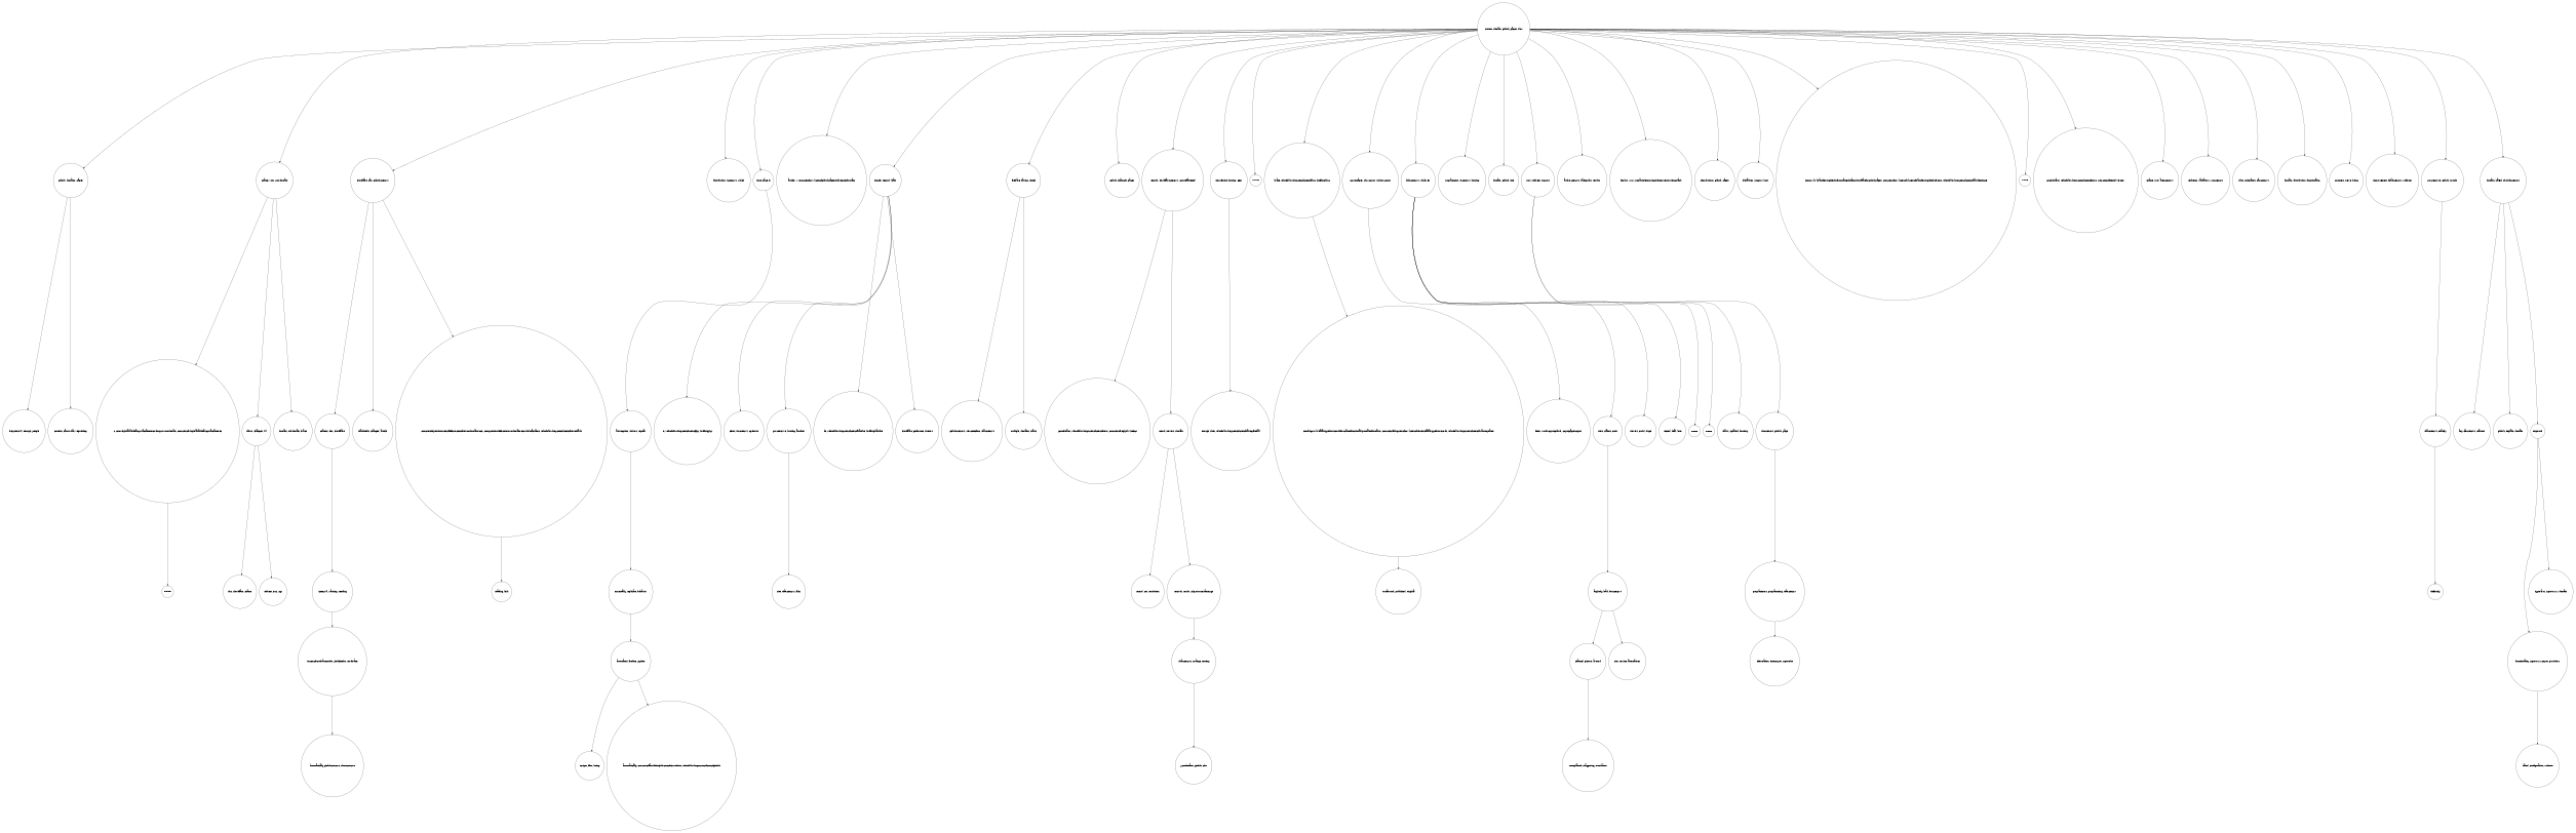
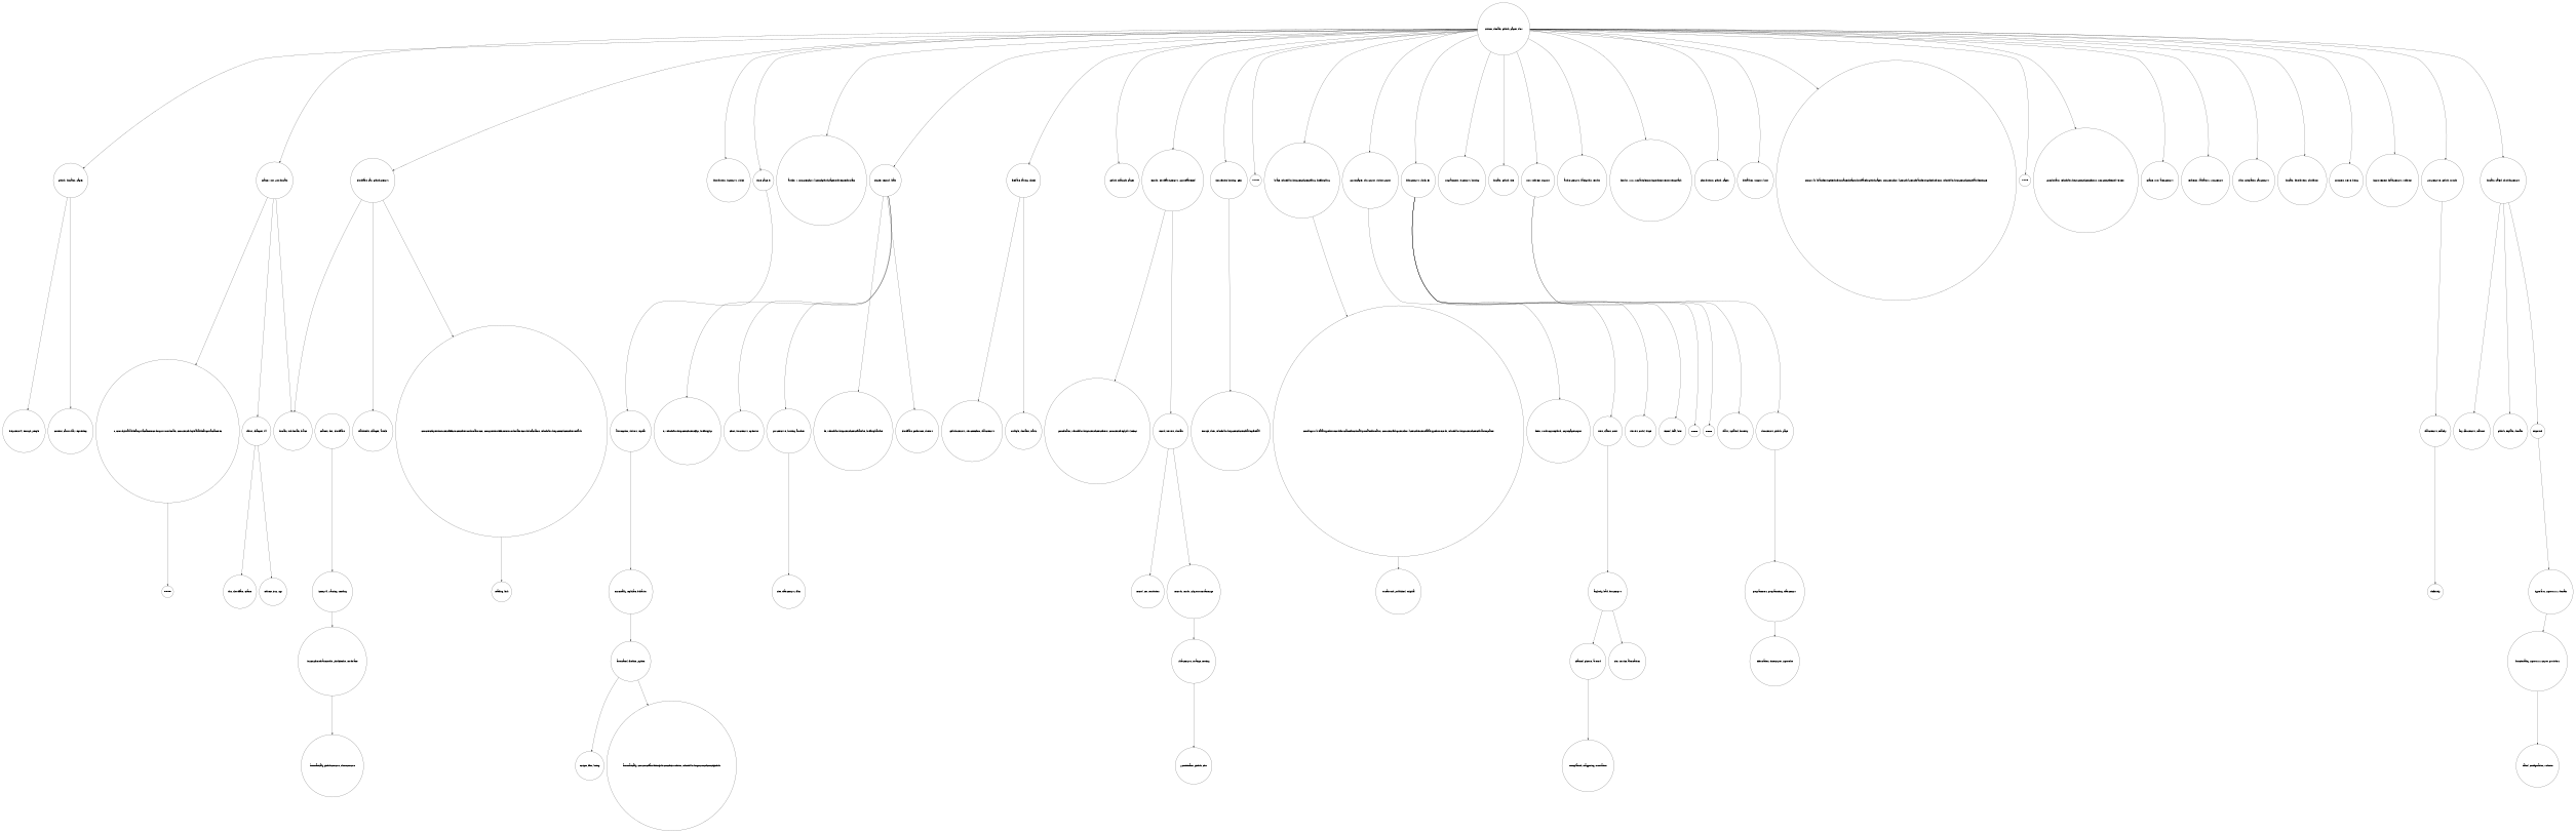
  digraph {
    node [shape=circle]
    n1 [label="they&#x27ll, enough, people"]
    n2 [label="content, can—what, requesting"]
    n3 [label="github, domains, pages"]
    n4 [label=NONE]
    n5 [label="0, comwhyitsabadideatoputacnamerecordonyourrootdomain, com&#x2fwhyitsabadideatoputacnamerec"]
    n6 [label="dns, cloudflare, cname"]
    n7 [label="redirect, 302, &gt"]
    n8 [label="didn’t, changes, i’ll"]
    n9 [label="domain, subdomain, brace"]
    n10 [label="cname, root, yourdomain"]
    n11 [label="automatically, github&#x27s, there&#x27s"]
    n12 [label="io&#x2fzerobranestudio, pkulchenko, zerobrane"]
    n13 [label="i&#x27ll, warning, sending"]
    n14 [label="cnames, dns, cloudflare"]
    n15 [label="thanksedit, changes, article"]
    n16 [label="reading, link"]
    n17 [label="com&#x2fquestions&#x2f55528&#x2fsetrootdomainrecor, comquestions55528setrootdomainrecordtobeacname, relnofollowhttp&#x2f&#x2fserverfault"]
    n18 [label="cloudflare, can, github&#x27s"]
    n19 [label="distribution, it&#x27s, which"]
    n20 [label="essentially, replicate, behavior"]
    n21 [label="automated, fiveline, python"]
    n22 [label="assumption, visitors, repeat"]
    n23 [label="time, page, 5"]
    n24 [label="article, 1, com&#x2f2014&#x2fgithubpagesredirectperformanc"]
    n25 [label="io, relnofollowhttp&#x2f&#x2fjbp, hrefhttpjbp"]
    n26 [label="65ms, isn&#x27t, optimize"]
    n27 [label="scripts, files, being"]
    n28 [label="automatically, com&#x2flaurilehmijoki&#x2fs3_website, relnofollowhttps&#x2f&#x2fgithub"]
    n29 [label="site, that&#x27s, files"]
    n30 [label="you&#x27re, hosting, another"]
    n31 [label="de, relnofollowhttp&#x2f&#x2fbastibe, hrefhttpbastibe"]
    n32 [label="cloudflare, performer, doesn’t"]
    n33 [label="simple, second, loads"]
    n34 [label="github&#x27s, $50&#x2fmo, that&#x27s"]
    n35 [label="multiple, domains, static"]
    n36 [label="firebase, having, check"]
    n37 [label="github, example, pages"]
    n38 [label="ycombinator, relnofollowhttps&#x2f&#x2fnews, com&#x2freplyid7738362"]
    n39 [label="record, set, resolution"]
    n40 [label="ycombinator, github, cdn"]
    n41 [label="what&#x27s, strange, setting"]
    n42 [label="records, result, &ltyourusername&gt"]
    n43 [label="record, servers, domain"]
    n44 [label="records, cloudflare&#x27s, &quotflattened"]
    n45 [label="enough, then, relnofollowhttp&#x2f&#x2fdaringfireball"]
    n46 [label="s3_website, hosting, gem"]
    n47 [label=NONE]
    n48 [label="turnaround, published, original"]
    n49 [label="comblog201405aliastypednsrecordsforcnamefunctionalityonnakeddomains, com&#x2fblog&#x2f2014&#x2f05&#x2faliastypednsrecords, relnofollowhttps&#x2f&#x2fiwantmyname"]
    n50 [label="brace, relnofollowhttp&#x2f&#x2fblog, hrefhttpblog"]
    n51 [label="been, words&quotgithub, &quotpages&quot"]
    n52 [label="&quotpages, slow&quot, visitors&quot"]
    n53 [label="unexplained, staggering, motivation"]
    n54 [label="channel, picture, around"]
    n55 [label="site, service, alternatives"]
    n56 [label="anybody, load, don&#x27t"]
    n57 [label="users, claims, costs"]
    n58 [label="viewers, could, slope"]
    n59 [label="second, deal, lose"]
    n60 [label=NONE]
    n61 [label=NONE]
    n62 [label="didn&#x27t, which, 5s"]
    n63 [label="programmers, it&#x27s, hosting"]
    n64 [label="domain, github, site"]
    n65 [label="that’s, updated, honesty"]
    n66 [label="root, redirect, support"]
    n67 [label="don&#x27t, github, page"]
    n68 [label="author&#x27s, backgridjs, results"]
    n69 [label="heroku, www, comarticlesmovingtothecurrentroutingstack"]
    n70 [label="cdnsolutions, github, pages"]
    n71 [label="bitballoon, support, host"]
    n72 [label="com201404transferringthednsfromnamecheaptocloudflareforgithubpages, com&#x2f2014&#x2f04&#x2ftransferringthednsfromn, relnofollowhttp&#x2f&#x2fdavidensinger"]
    n73 [label=NONE]
    n74 [label="ycombinator, relnofollowhttps&#x2f&#x2fnews, com&#x2fitemid7738801"]
    n75 [label="cname, root, aren&#x27t"]
    n76 [label="redirects, validators, won&#x27t"]
    n77 [label="ddos, mitigation, can&#x27t"]
-   n78 [label="domain, distribution, functionality"]
+   n78 [label="domain, distribution, cloudfront"]
    n79 [label="moomers, serve, doing"]
    n80 [label="improvement, head&#x27s, redirect"]
    n81 [label=defitively]
    n82 [label="that&#x27s, exactly"]
    n83 [label="you&#x27re, github, sounds"]
    n84 [label="any, can&#x27t, reasons"]
    n85 [label="github, explain, domain"]
    n86 [label="naked, configuration, website"]
    n87 [label="functionality, &quotwww&quot, providers"]
    n88 [label="hyperarts, &quotwww, domain"]
    n89 [label=expound]
    n90 [label="domain, naked, shouldn&#x27t"]
    n91 [label="information, time&quot, &quotthe"]
    n92 [label="programmers, programming, that&#x27s"]
    n93 [label="custom, domain, github, pages, slow"]
    n3 -> n1
    n3 -> n2
    n5 -> n4
    n8 -> n6
    n8 -> n7
    n10 -> n5
    n10 -> n8
    n10 -> n9
    n12 -> n11
    n13 -> n12
    n14 -> n13
    n17 -> n16
-   n18 -> n14
+   n18 -> n9
    n18 -> n15
    n18 -> n17
    n20 -> n21
    n21 -> n27
    n21 -> n28
    n22 -> n20
    n23 -> n22
    n30 -> n29
    n33 -> n25
    n33 -> n26
    n33 -> n30
    n33 -> n31
    n33 -> n32
    n36 -> n34
    n36 -> n35
    n41 -> n40
    n42 -> n41
    n43 -> n39
    n43 -> n42
    n44 -> n38
    n44 -> n43
    n46 -> n45
    n49 -> n48
    n50 -> n49
    n52 -> n51
    n54 -> n53
    n56 -> n54
    n56 -> n55
    n57 -> n56
    n62 -> n57
    n62 -> n58
    n62 -> n59
    n62 -> n60
    n62 -> n61
    n66 -> n65
    n66 -> n67
    n67 -> n92
    n82 -> n81
    n83 -> n82
    n87 -> n86
-   n89 -> n87
+   n88 -> n87
    n89 -> n88
    n90 -> n84
    n90 -> n85
    n90 -> n89
    n92 -> n91
    n93 -> n3
    n93 -> n10
    n93 -> n18
    n93 -> n19
    n93 -> n23
    n93 -> n24
    n93 -> n33
    n93 -> n36
    n93 -> n37
    n93 -> n44
    n93 -> n46
    n93 -> n47
    n93 -> n50
    n93 -> n52
    n93 -> n62
    n93 -> n63
    n93 -> n64
    n93 -> n66
    n93 -> n68
    n93 -> n69
    n93 -> n70
    n93 -> n71
    n93 -> n72
    n93 -> n73
    n93 -> n74
    n93 -> n75
    n93 -> n76
    n93 -> n77
    n93 -> n78
    n93 -> n79
    n93 -> n80
    n93 -> n83
    n93 -> n90
  }
